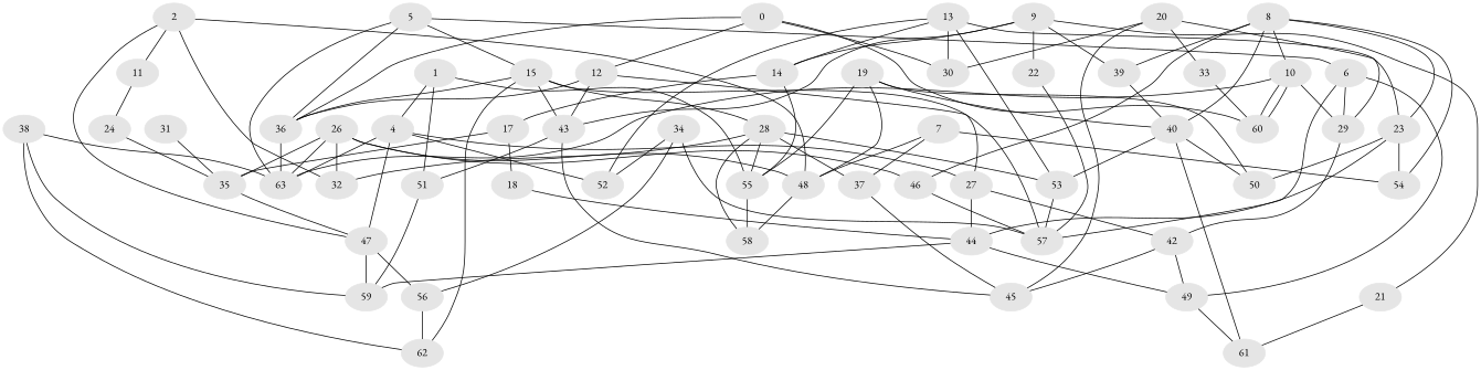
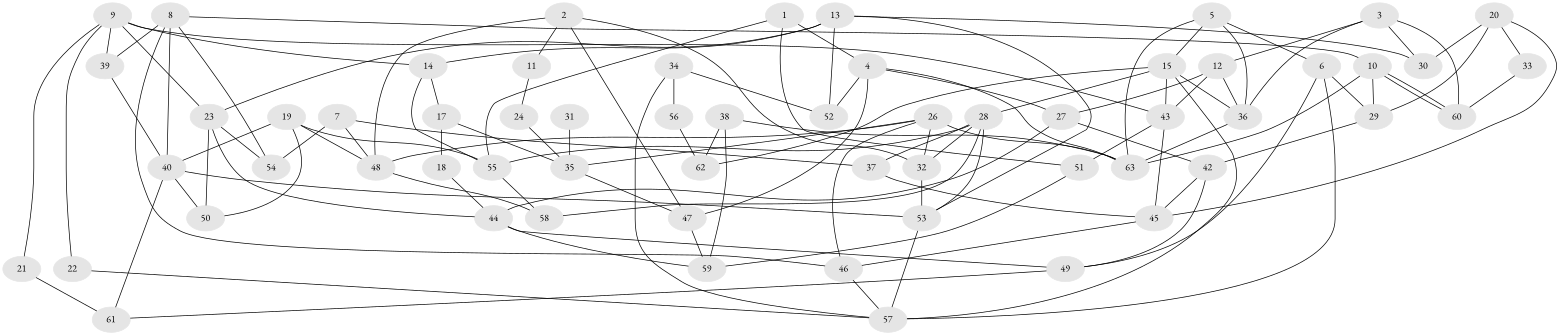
  graph {
    fontname="EB Garamond"
    node [color=gray90 fontname="EB Garamond" style=filled]
    edge [fontname="EB Garamond"]
    1
    4
    51
    55
    47
    27
    52
    63
    59
    58
    2
    11
    32
    48
    24
    53
    56
-   3 [label=0]
+   3
    12
    30
    36
    60
    43
    44
    42
    5
    6
    15
    29
    49
    57
    61
    7
    37
    54
    45
    8
    10
    23
    39
    40
    46
    50
    9
    14
    21
    22
    17
    28
    62
    35
    13
    18
    31
    19
    20
    33
    26
    34
    38
    1 -- 4
    1 -- 51
    1 -- 55
    4 -- 47
    4 -- 27
    4 -- 52
    4 -- 63
    51 -- 59
    55 -- 58
    47 -- 59
-   47 -- 56
    27 -- 44
    27 -- 42
    2 -- 47
    2 -- 11
    2 -- 32
    2 -- 48
    11 -- 24
+   32 -- 53
    48 -- 58
    24 -- 35
    53 -- 57
    56 -- 62
    3 -- 12
    3 -- 30
    3 -- 36
    3 -- 60
    12 -- 27
    12 -- 36
    12 -- 43
    36 -- 63
    43 -- 51
    43 -- 45
    44 -- 59
    44 -- 49
    42 -- 49
    42 -- 45
    5 -- 63
    5 -- 36
    5 -- 6
    5 -- 15
    6 -- 29
    6 -- 49
    6 -- 57
    15 -- 36
    15 -- 43
    15 -- 57
    15 -- 28
    15 -- 62
    29 -- 42
    49 -- 61
    7 -- 48
    7 -- 37
    7 -- 54
    37 -- 45
+   45 -- 46
    8 -- 54
    8 -- 10
-   8 -- 23
+   9 -- 23
    8 -- 39
    8 -- 40
    8 -- 46
    10 -- 63
    10 -- 60
    10 -- 60
    10 -- 29
    23 -- 44
    23 -- 54
    23 -- 50
    39 -- 40
    40 -- 53
    40 -- 61
    40 -- 50
    46 -- 57
    9 -- 43
    9 -- 39
    9 -- 14
    9 -- 21
    9 -- 22
    14 -- 55
    14 -- 17
    21 -- 61
    22 -- 57
    17 -- 35
    17 -- 18
    28 -- 55
    28 -- 58
    28 -- 32
    28 -- 53
    28 -- 37
    35 -- 47
    13 -- 52
    13 -- 53
    13 -- 30
    13 -- 23
    13 -- 14
    18 -- 44
    31 -- 35
    19 -- 55
    19 -- 48
    19 -- 40
    19 -- 50
    20 -- 30
    20 -- 29
    20 -- 45
    20 -- 33
    33 -- 60
    26 -- 63
    26 -- 32
    26 -- 48
    26 -- 46
    26 -- 35
    34 -- 52
    34 -- 56
    34 -- 57
    38 -- 63
    38 -- 59
    38 -- 62
  }
